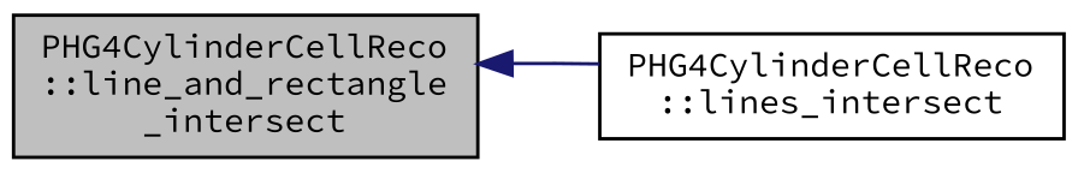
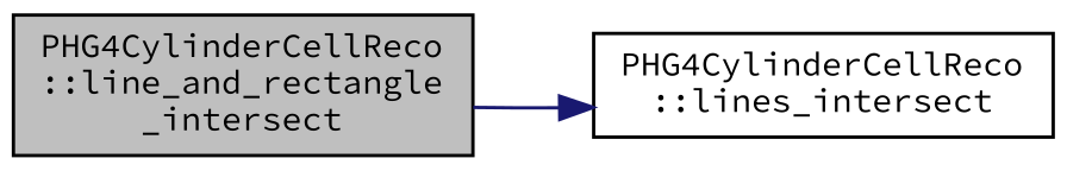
  digraph {
    rankdir=LR
    fontname="Source Code Pro"
    node [color=black fontname="Source Code Pro" fontsize=10 shape=record]
    n1 [fillcolor=grey75 fontcolor=black height=0.2 label="PHG4CylinderCellReco\l::line_and_rectangle\l_intersect" style=filled width=0.4]
    n2 [height=0.2 label="PHG4CylinderCellReco\l::lines_intersect" width=0.4]
-   n2 -> n1 [color=midnightblue fontname="Source Code Pro" fontsize=10 labelfontname=FreeSans labelfontsize=10 style=solid]
+   n1 -> n2 [color=midnightblue fontname="Source Code Pro" fontsize=10 labelfontname=FreeSans labelfontsize=10 style=solid]
  }
